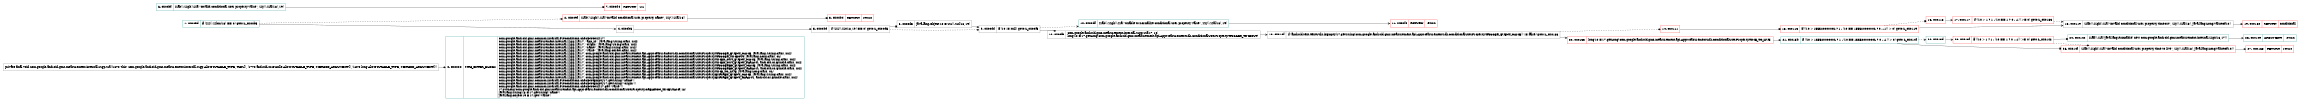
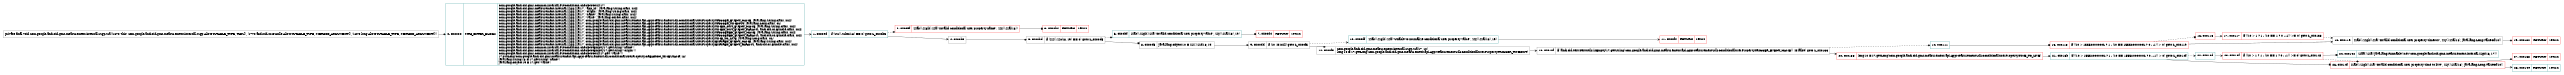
  digraph {
    rankdir=LR
    node [color=red shape=record]
    edge [arrowhead=vee]
    n1 [color=teal label="{0\:\ 0x0000|MTH_ENTER_BLOCK\l|com.google.android.gms.common.internal.Preconditions.checkNotNull(r7)\lcom.google.android.gms.measurement.internal.zzgg.zza(r7, \"app_id\", java.lang.String.class, null)\lcom.google.android.gms.measurement.internal.zzgg.zza(r7, \"origin\", java.lang.String.class, null)\lcom.google.android.gms.measurement.internal.zzgg.zza(r7, \"name\", java.lang.String.class, null)\lcom.google.android.gms.measurement.internal.zzgg.zza(r7, \"value\", java.lang.Object.class, null)\lcom.google.android.gms.measurement.internal.zzgg.zza(r7, com.google.android.gms.measurement.api.AppMeasurementSdk.ConditionalUserProperty.TRIGGER_EVENT_NAME, java.lang.String.class, null)\lcom.google.android.gms.measurement.internal.zzgg.zza(r7, com.google.android.gms.measurement.api.AppMeasurementSdk.ConditionalUserProperty.TRIGGER_TIMEOUT, java.lang.Long.class, 0L)\lcom.google.android.gms.measurement.internal.zzgg.zza(r7, com.google.android.gms.measurement.api.AppMeasurementSdk.ConditionalUserProperty.TIMED_OUT_EVENT_NAME, java.lang.String.class, null)\lcom.google.android.gms.measurement.internal.zzgg.zza(r7, com.google.android.gms.measurement.api.AppMeasurementSdk.ConditionalUserProperty.TIMED_OUT_EVENT_PARAMS, android.os.Bundle.class, null)\lcom.google.android.gms.measurement.internal.zzgg.zza(r7, com.google.android.gms.measurement.api.AppMeasurementSdk.ConditionalUserProperty.TRIGGERED_EVENT_NAME, java.lang.String.class, null)\lcom.google.android.gms.measurement.internal.zzgg.zza(r7, com.google.android.gms.measurement.api.AppMeasurementSdk.ConditionalUserProperty.TRIGGERED_EVENT_PARAMS, android.os.Bundle.class, null)\lcom.google.android.gms.measurement.internal.zzgg.zza(r7, com.google.android.gms.measurement.api.AppMeasurementSdk.ConditionalUserProperty.TIME_TO_LIVE, java.lang.Long.class, 0L)\lcom.google.android.gms.measurement.internal.zzgg.zza(r7, com.google.android.gms.measurement.api.AppMeasurementSdk.ConditionalUserProperty.EXPIRED_EVENT_NAME, java.lang.String.class, null)\lcom.google.android.gms.measurement.internal.zzgg.zza(r7, com.google.android.gms.measurement.api.AppMeasurementSdk.ConditionalUserProperty.EXPIRED_EVENT_PARAMS, android.os.Bundle.class, null)\lcom.google.android.gms.common.internal.Preconditions.checkNotEmpty(r7.getString(\"name\"))\lcom.google.android.gms.common.internal.Preconditions.checkNotEmpty(r7.getString(\"origin\"))\lcom.google.android.gms.common.internal.Preconditions.checkNotNull(r7.get(\"value\"))\lr7.putLong(com.google.android.gms.measurement.api.AppMeasurementSdk.ConditionalUserProperty.CREATION_TIMESTAMP, r8)\ljava.lang.String r8 = r7.getString(\"name\")\ljava.lang.Object r9 = r7.get(\"value\")\l}"]
    n2 [color=teal label="{1\:\ 0x009d|if (zzz().zzbm(r8) == 0) goto L_0x00b5\l}"]
    n3 [label="{2\:\ 0x009f|zzab().zzgk().zza(\"Invalid conditional user property name\", zzy().zzal(r8))\l}"]
    n4 [color=gray40 label="{4\:\ 0x00b5}"]
    n5 [label="{3\:\ 0x00b4|RETURN\l|return\l}"]
    n6 [color=gray40 label="{5\:\ 0x00bd|if (zzz().zzc(r8, r9) == 0) goto L_0x00d5\l}"]
    n7 [color=teal label="{6\:\ 0x00bf|zzab().zzgk().zza(\"Invalid conditional user property value\", zzy().zzal(r8), r9)\l}"]
    n8 [color=gray40 label="{8\:\ 0x00d5|java.lang.Object r0 = zzz().zzd(r8, r9)\l}"]
-   n9 [label="{7\:\ 0x00d4|RETURN\l|zzz\l}"]
+   n9 [label="{7\:\ 0x00d4|RETURN\l|return\l}"]
    n10 [color=gray40 label="{9\:\ 0x00dd|if (r0 != null) goto L_0x00f5\l}"]
    n11 [color=teal label="{10\:\ 0x00df|zzab().zzgk().zza(\"Unable to normalize conditional user property value\", zzy().zzal(r8), r9)\l}"]
    n12 [color=gray40 label="{12\:\ 0x00f5|com.google.android.gms.measurement.internal.zzgg.zza(r7, r0)\llong r0 = r7.getLong(com.google.android.gms.measurement.api.AppMeasurementSdk.ConditionalUserProperty.TRIGGER_TIMEOUT)\l}"]
    n13 [label="{11\:\ 0x00f4|RETURN\l|return\l}"]
    n14 [color=gray40 label="{13\:\ 0x010f|if (android.text.TextUtils.isEmpty(r7.getString(com.google.android.gms.measurement.api.AppMeasurementSdk.ConditionalUserProperty.TRIGGER_EVENT_NAME)) != false) goto L_0x0133\l}"]
-   n15 [label="{14\:\ 0x0111}"]
+   n15 [color=teal label="{14\:\ 0x0111}"]
    n16 [label="{20\:\ 0x0133|long r0 = r7.getLong(com.google.android.gms.measurement.api.AppMeasurementSdk.ConditionalUserProperty.TIME_TO_LIVE)\l}"]
    n17 [label="{15\:\ 0x0113|if ((r0 \> 15552000000L ? 1 : (r0 == 15552000000L ? 0 : \-1)) \> 0) goto L_0x0119\l}"]
    n18 [color=teal label="{21\:\ 0x013b|if ((r0 \> 15552000000L ? 1 : (r0 == 15552000000L ? 0 : \-1)) \> 0) goto L_0x014f\l}"]
    n19 [label="{16\:\ 0x0115}"]
    n20 [color=gray40 label="{18\:\ 0x0119|zzab().zzgk().zza(\"Invalid conditional user property timeout\", zzy().zzal(r8), java.lang.Long.valueOf(r0))\l}"]
    n21 [label="{17\:\ 0x0117|if ((r0 \> 1 ? 1 : (r0 == 1 ? 0 : \-1)) \>= 0) goto L_0x0133\l}"]
-   n22 [label="{19\:\ 0x0132|RETURN\l|conditional\l}"]
+   n22 [label="{19\:\ 0x0132|RETURN\l|return\l}"]
    n23 [color=teal label="{22\:\ 0x013d}"]
    n24 [label="{26\:\ 0x014f|zzab().zzgk().zza(\"Invalid conditional user property time to live\", zzy().zzal(r8), java.lang.Long.valueOf(r0))\l}"]
    n25 [label="{23\:\ 0x013f|if ((r0 \> 1 ? 1 : (r0 == 1 ? 0 : \-1)) \>= 0) goto L_0x0142\l}"]
    n26 [label="{27\:\ 0x0168|RETURN\l|return\l}"]
    n27 [color=teal label="{24\:\ 0x0142|zzaa().zza((java.lang.Runnable) new com.google.android.gms.measurement.internal.zzgx(r6, r7))\l}"]
-   n28 [color=teal label="{25\:\ 0x014e|ARGUMENT\l|return\l}"]
+   n28 [color=teal label="{25\:\ 0x014e|RETURN\l|return\l}"]
    n29 [color=gray40 label="{private final void com.google.android.gms.measurement.internal.zzgp.zza((r6v0 'this' com.google.android.gms.measurement.internal.zzgp A[IMMUTABLE_TYPE, THIS]), (r7v0 android.os.Bundle A[IMMUTABLE_TYPE, METHOD_ARGUMENT]), (r8v0 long A[IMMUTABLE_TYPE, METHOD_ARGUMENT])) }"]
+   n1 -> n2
    n2 -> n3 [arrowhead=diamond style=dashed]
    n2 -> n4
    n3 -> n5 [arrowhead=box]
    n4 -> n6 [arrowhead=diamond]
-   n6 -> n10 [arrowhead=diamond style=dashed]
+   n6 -> n7 [arrowhead=diamond style=dashed]
    n6 -> n8 [arrowhead=box]
    n7 -> n9 [arrowhead=box]
    n8 -> n10 [arrowhead=diamond]
    n10 -> n11 [style=dashed]
    n10 -> n12 [arrowhead=diamond]
    n11 -> n13
    n12 -> n14
    n14 -> n15 [arrowhead=diamond style=dashed]
    n14 -> n16
    n15 -> n17 [arrowhead=box]
    n16 -> n18 [arrowhead=diamond]
    n17 -> n19 [arrowhead=box style=dashed]
    n17 -> n20
    n18 -> n23 [style=dashed]
    n18 -> n24 [arrowhead=box]
    n19 -> n21
    n20 -> n22 [arrowhead=diamond]
    n21 -> n20 [style=dashed]
    n23 -> n25
    n24 -> n26 [arrowhead=diamond]
    n25 -> n24 [arrowhead=diamond style=dashed]
    n25 -> n27 [arrowhead=box]
-   n27 -> n28
+   n24 -> n28
    n29 -> n1 [arrowhead=diamond]
  }
